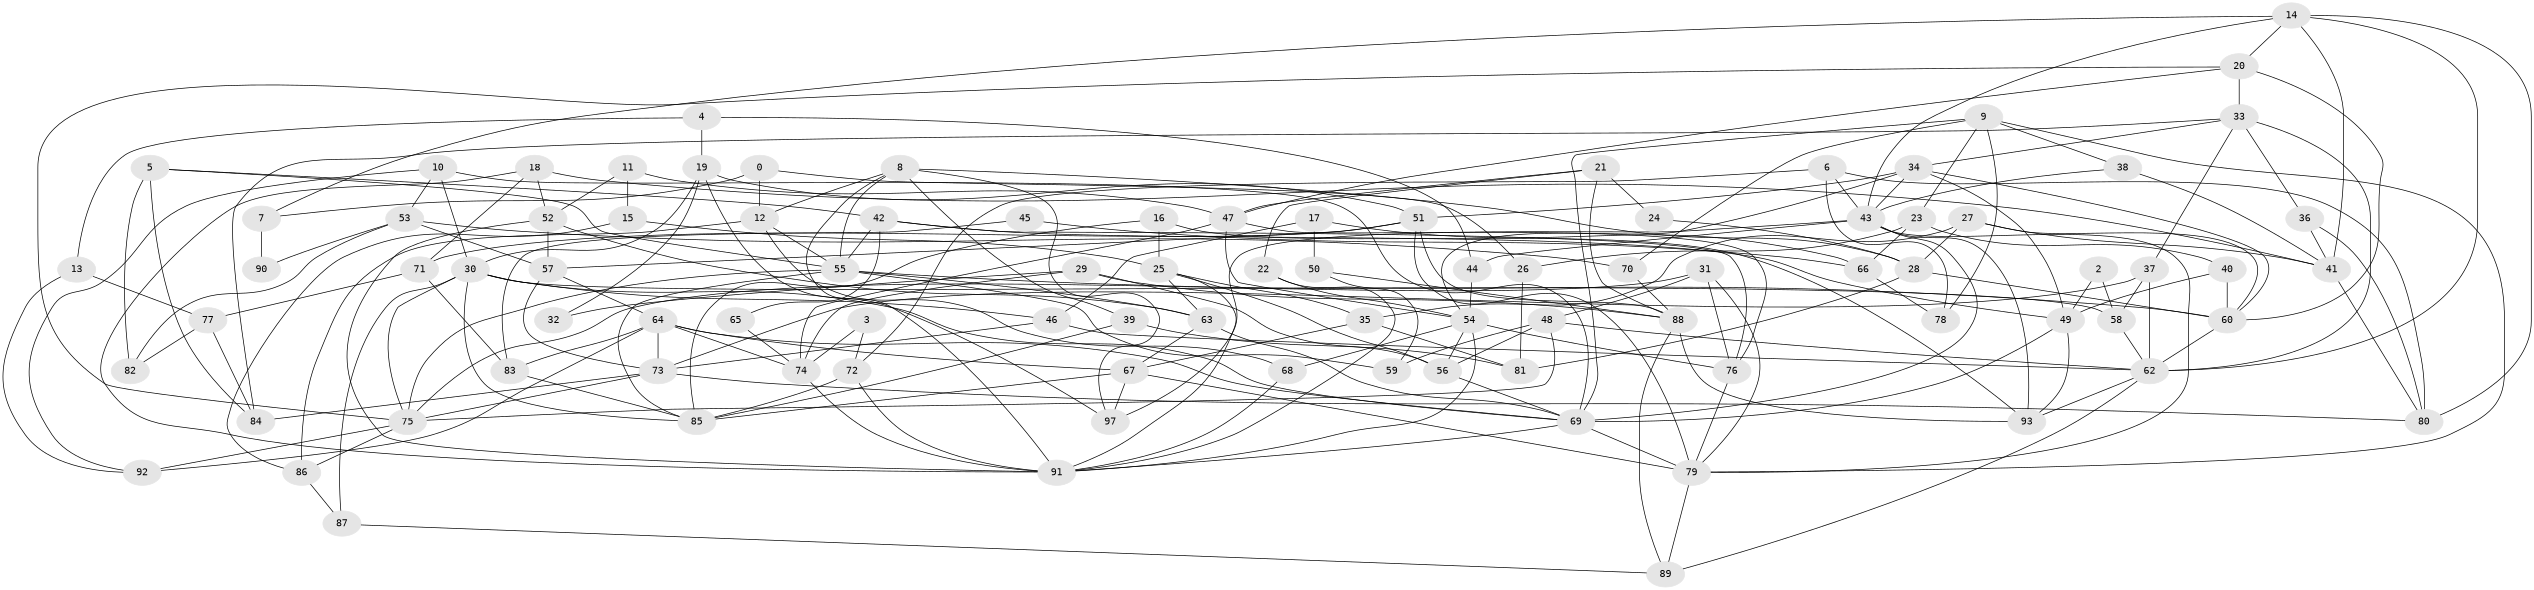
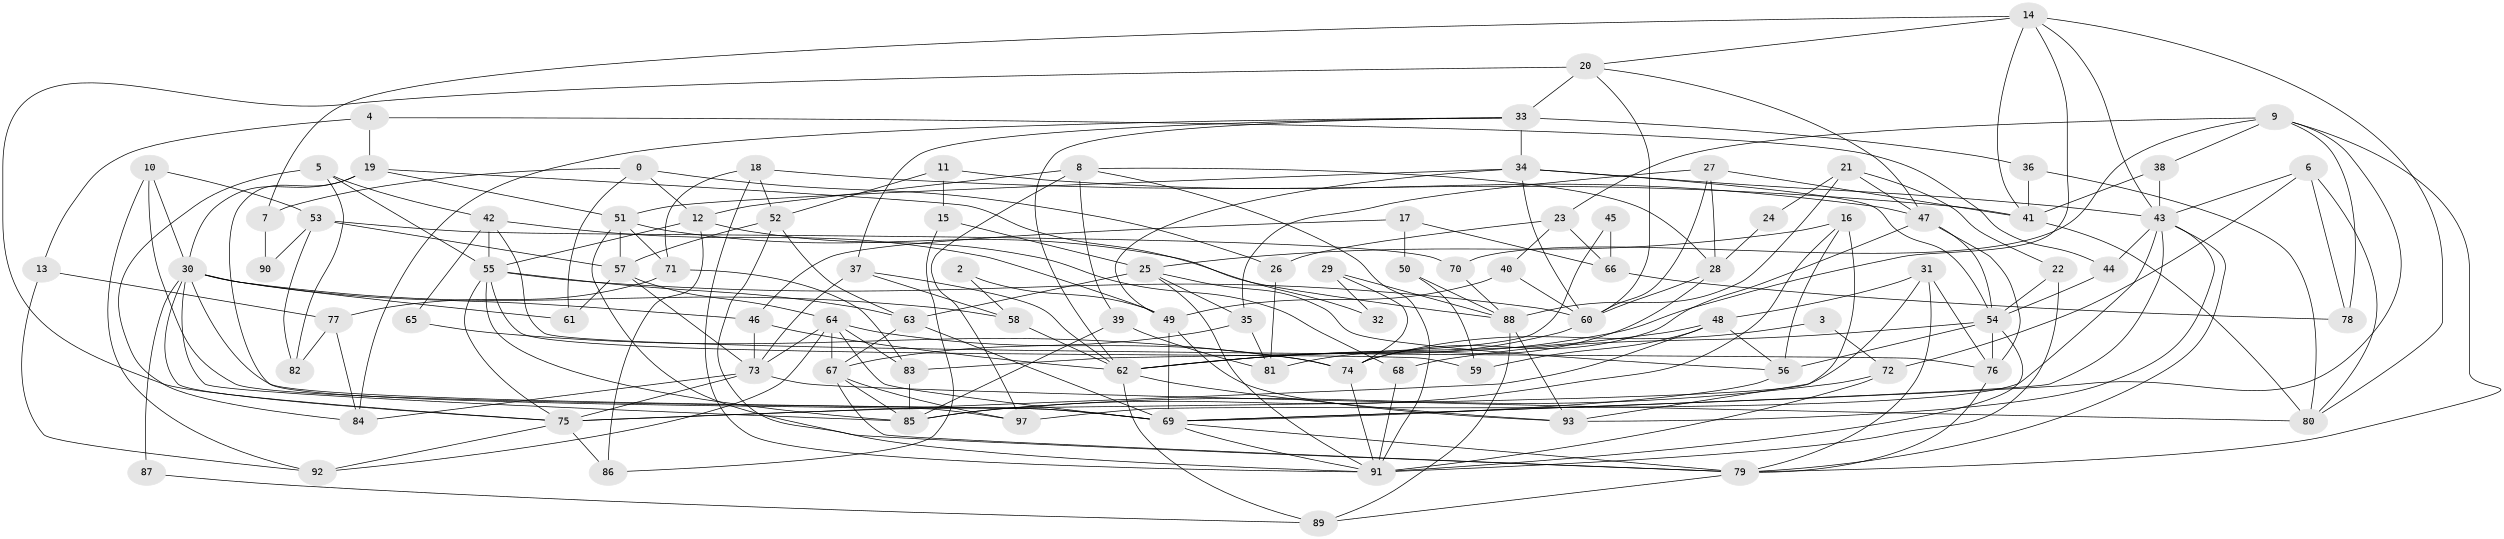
  graph {
    fontname="DejaVu Sans Mono"
    node [color=gray90 fontname="DejaVu Sans Mono" style=filled]
    edge [fontname="DejaVu Sans Mono" weight=1.0]
    n1 [label=0]
    7
    12
    26
+   61
    90
    55
    68
    86
    81
    2
    49
    58
    69
    93
    62
    3
    72
    74
    91
    85
    4
    13
    19
    44
    92
    77
    n28 [label=97]
    30
    32
    51
    54
    5
    42
    82
    84
    76
    65
    60
    75
    63
    59
    6
    43
    78
    80
    79
    8
    28
    39
    9
    23
    38
    70
    66
    40
    41
    88
    89
    10
    53
    46
    87
    57
    11
    15
    47
    52
    25
    14
    20
    33
    35
    56
    16
    17
    50
    73
    18
    71
    83
    34
    36
    37
    21
    22
    24
    67
    27
    29
    31
    48
    45
    64
    n1 -- 7
    n1 -- 12
    n1 -- 26
+   n1 -- 61
    7 -- 90
    12 -- 55
    12 -- 68
    12 -- 86
    26 -- 81
    55 -- 85
    55 -- 60
    55 -- 75
    55 -- 63
    55 -- 59
    68 -- 91
-   86 -- 87
    2 -- 49
    2 -- 58
    49 -- 69
    49 -- 93
    58 -- 62
    69 -- 91
    69 -- 79
    62 -- 93
    62 -- 89
    3 -- 72
    3 -- 74
    72 -- 91
    72 -- 85
    74 -- 91
    4 -- 13
    4 -- 19
    4 -- 44
    13 -- 92
    13 -- 77
    19 -- n28
    19 -- 30
    19 -- 32
    19 -- 51
    44 -- 54
    77 -- 82
    77 -- 84
+   30 -- 61
    30 -- 58
    30 -- 69
    30 -- 85
    30 -- 75
    30 -- 46
    30 -- 87
    51 -- 79
    51 -- 88
    51 -- 57
    51 -- 71
    54 -- 68
    54 -- 91
    54 -- 76
    54 -- 56
    5 -- 55
    5 -- 42
    5 -- 82
    5 -- 84
    42 -- 55
    42 -- 49
    42 -- 76
    42 -- 65
    76 -- 79
    65 -- 74
    60 -- 62
    75 -- 86
    75 -- 92
    63 -- 69
    63 -- 67
    6 -- 72
    6 -- 43
    6 -- 78
    6 -- 80
    43 -- 69
    43 -- 93
    43 -- 44
    43 -- n28
    43 -- 79
    79 -- 89
    8 -- 12
-   8 -- 55
    8 -- 91
    8 -- n28
    8 -- 28
    8 -- 39
    28 -- 81
    28 -- 60
    39 -- 81
    39 -- 85
    9 -- 69
    9 -- 78
    9 -- 79
    9 -- 23
    9 -- 38
    9 -- 70
    23 -- 26
    23 -- 66
    23 -- 40
    38 -- 43
    38 -- 41 [weight=2.0]
    70 -- 88
    66 -- 78
    40 -- 49
    40 -- 60
    41 -- 80
    88 -- 93
    88 -- 89
    10 -- 69
    10 -- 92
    10 -- 30
    10 -- 53
    53 -- 90
    53 -- 82
    53 -- 70
    53 -- 57
    46 -- 62
    46 -- 73
    87 -- 89
+   57 -- 61
    57 -- 73
    57 -- 64
    11 -- 15
    11 -- 47
    11 -- 52
    15 -- 86
    15 -- 25
    47 -- 74
    47 -- 54
    47 -- 76
    52 -- 91
    52 -- 63
    52 -- 57
    25 -- 91
    25 -- 63
    25 -- 35
    25 -- 56
    14 -- 7
    14 -- 62
    14 -- 43
    14 -- 80
    14 -- 41
    14 -- 20
    20 -- 60
    20 -- 75
    20 -- 47
    20 -- 33 [weight=2.0]
    33 -- 62
    33 -- 84
    33 -- 34
    33 -- 36
    33 -- 37
    35 -- 81
    35 -- 67
    56 -- 69
    16 -- 93
    16 -- 85
    16 -- 25
    17 -- 66
    17 -- 46
    17 -- 50
    50 -- 59
    50 -- 88
    73 -- 84
    73 -- 75
    73 -- 80
    18 -- 91
    18 -- 41
    18 -- 52
    18 -- 71
    71 -- 77
    71 -- 83
    83 -- 85
    34 -- 49
    34 -- 51
    34 -- 54
    34 -- 60
    34 -- 43
    36 -- 80
    36 -- 41
    37 -- 58
    37 -- 62
    37 -- 73
    21 -- 88
    21 -- 47
    21 -- 22
    21 -- 24
    22 -- 91
    22 -- 54
    24 -- 28
    67 -- 85
    67 -- n28
    67 -- 79
    27 -- 60
    27 -- 28
    27 -- 41
    27 -- 35
    29 -- 74
    29 -- 32
    29 -- 88
-   29 -- 56
+   16 -- 56
    31 -- 76
    31 -- 75
    31 -- 79
    31 -- 48
    48 -- 62
    48 -- 75
    48 -- 59
    48 -- 56
    45 -- 66
    45 -- 83
    64 -- 69
    64 -- 74
    64 -- 92
    64 -- 73
    64 -- 83
    64 -- 67
  }
